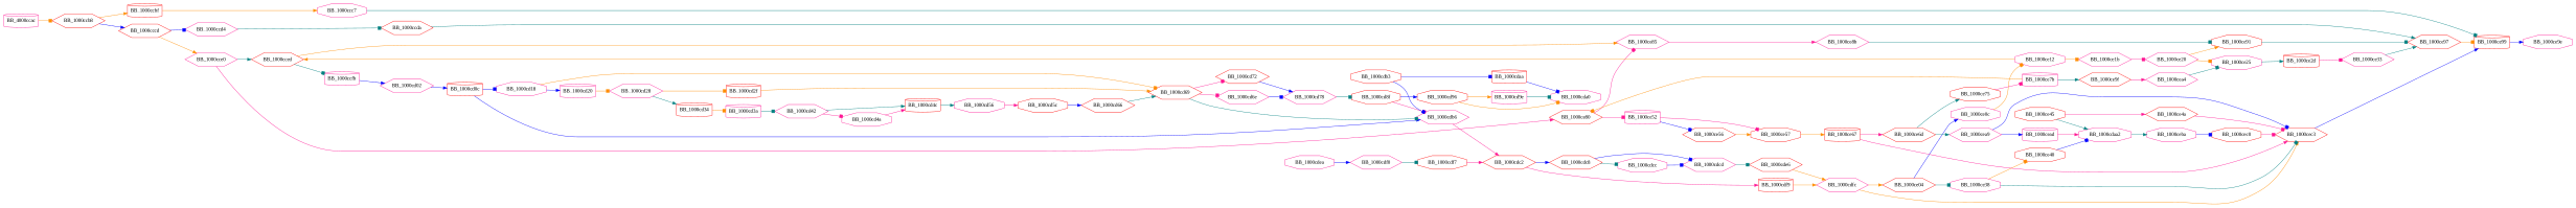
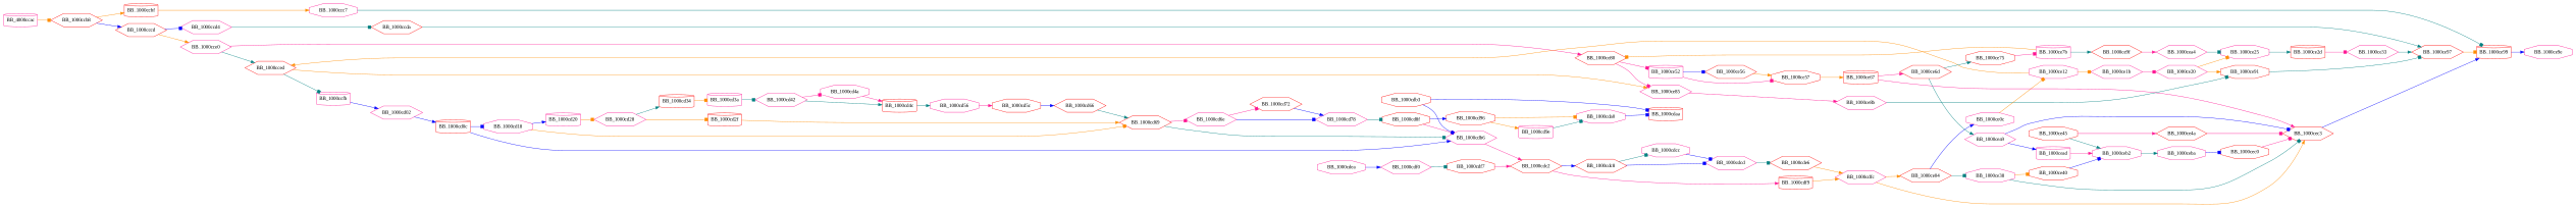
  digraph {
    fontname="Liberation Serif"
    rankdir=LR
    node [color=deeppink fontname="Liberation Serif" shape=hexagon]
    edge [arrowhead=normal color=teal fontname="Liberation Serif"]
    n1 [label=BB_4000ccac shape=cylinder]
    BB_1000ccb8 [color=red]
    BB_1000ccbf [color=red shape=cylinder]
    BB_1000cccd [color=red]
    BB_1000ccc7 [shape=octagon]
    BB_1000ccd4
    BB_1000cce0
    BB_1000ce99 [color=red shape=cylinder]
    BB_1000ccda [color=red]
    BB_1000cced [color=red]
    BB_1000ce80 [color=red]
    BB_1000ce9e [shape=octagon]
    BB_1000ce97 [color=red]
    BB_1000ccfb [shape=cylinder]
    BB_1000ce85
    BB_1000ce52 [shape=cylinder]
    BB_1000cd02
    BB_1000ce8b
    BB_1000ce56 [color=red]
    BB_1000ce57 [color=red shape=octagon]
    BB_1000cd0c [color=red shape=cylinder]
    BB_1000ce91 [color=red shape=octagon]
    BB_1000cd18 [shape=octagon]
    BB_1000cdb6
    BB_1000cd20 [shape=cylinder]
    BB_1000cd69 [color=red]
    BB_1000cdc2 [color=red]
    BB_1000cd28
    BB_1000cd6e
    BB_1000cdc8 [color=red]
    BB_1000cdf9 [color=red shape=cylinder]
    BB_1000cd2f [color=red shape=cylinder]
    BB_1000cd34 [color=red shape=cylinder]
    BB_1000cd72 [color=red]
    BB_1000cd78
    BB_1000cd3a [shape=cylinder]
    BB_1000cd42
    BB_1000cd4a [shape=octagon]
    BB_1000cd4c [color=red shape=cylinder]
    BB_1000cd56 [shape=octagon]
    BB_1000cd5c [color=red shape=octagon]
    BB_1000cd66 [color=red]
    BB_1000cd8f [color=red shape=octagon]
    BB_1000cd96 [color=red shape=octagon]
    BB_1000cd9e [shape=cylinder]
    BB_1000cda0 [shape=octagon]
    BB_1000cdaa [color=red shape=cylinder]
    BB_1000cdb3 [color=red shape=octagon]
    BB_1000cdcc [shape=octagon]
    BB_1000cdcd
    BB_1000cdf7 [color=red shape=octagon]
    BB_1000cdf0
    BB_1000cdfc
    BB_1000cde6 [color=red]
    BB_1000ce04 [color=red]
    BB_1000cec3 [color=red]
    BB_1000ce0c [shape=octagon]
    BB_1000ce38 [shape=octagon]
    BB_1000cdea [shape=octagon]
    BB_1000ce12 [shape=octagon]
    BB_1000ce40 [color=red shape=octagon]
    BB_1000ce1b
-   BB_1000ceb2 [shape=octagon label=BB_1000cdaa2]
+   BB_1000ceb2 [shape=octagon]
    BB_1000ce20
    BB_1000ce25 [shape=octagon]
    BB_1000ce2d [color=red shape=cylinder]
    BB_1000ce33
    BB_1000ce45 [color=red shape=octagon]
    BB_1000ce4a [color=red]
    BB_1000ceba [shape=octagon]
    BB_1000cec0 [color=red shape=octagon]
    BB_1000ce67 [color=red shape=cylinder]
    BB_1000ce6d [color=red]
    BB_1000ce75 [color=red shape=octagon]
    BB_1000cea9
    BB_1000ce7b [shape=cylinder]
    BB_1000cead [shape=cylinder]
    BB_1000ce9f [color=red]
    BB_1000cea4
    n1 -> BB_1000ccb8 [arrowhead=box color=darkorange]
    BB_1000ccb8 -> BB_1000ccbf [color=darkorange]
    BB_1000ccb8 -> BB_1000cccd [color=blue]
    BB_1000ccbf -> BB_1000ccc7 [color=darkorange]
    BB_1000cccd -> BB_1000ccd4 [arrowhead=box color=blue]
    BB_1000cccd -> BB_1000cce0 [color=darkorange]
    BB_1000ccc7 -> BB_1000ce99 [arrowhead=box]
    BB_1000ccd4 -> BB_1000ccda [arrowhead=box]
    BB_1000cce0 -> BB_1000cced
    BB_1000cce0 -> BB_1000ce80 [color=deeppink]
    BB_1000ce99 -> BB_1000ce9e [color=blue]
    BB_1000ccda -> BB_1000ce97
    BB_1000cced -> BB_1000ccfb [arrowhead=box]
    BB_1000cced -> BB_1000ce85 [color=darkorange]
    BB_1000ce80 -> BB_1000ce85 [arrowhead=box color=deeppink]
    BB_1000ce80 -> BB_1000ce52 [arrowhead=box color=deeppink]
    BB_1000ce97 -> BB_1000ce99 [arrowhead=box color=darkorange]
    BB_1000ccfb -> BB_1000cd02 [color=blue]
    BB_1000ce85 -> BB_1000ce8b [color=deeppink]
    BB_1000ce52 -> BB_1000ce56 [arrowhead=box color=blue]
    BB_1000ce52 -> BB_1000ce57 [arrowhead=box color=deeppink]
    BB_1000cd02 -> BB_1000cd0c [color=blue]
    BB_1000ce8b -> BB_1000ce91 [arrowhead=box]
    BB_1000ce56 -> BB_1000ce57 [color=darkorange]
    BB_1000ce57 -> BB_1000ce67 [color=darkorange]
    BB_1000cd0c -> BB_1000cd18 [arrowhead=box color=blue]
    BB_1000cd0c -> BB_1000cdb6 [color=blue]
    BB_1000ce91 -> BB_1000ce97 [arrowhead=box]
    BB_1000cd18 -> BB_1000cd20 [color=blue]
    BB_1000cd18 -> BB_1000cd69 [arrowhead=box color=darkorange]
    BB_1000cdb6 -> BB_1000cdc2 [color=deeppink]
    BB_1000cd20 -> BB_1000cd28 [arrowhead=box color=darkorange]
    BB_1000cd69 -> BB_1000cdb6 [arrowhead=box]
    BB_1000cd69 -> BB_1000cd6e [arrowhead=box color=deeppink]
    BB_1000cdc2 -> BB_1000cdc8 [color=blue]
    BB_1000cdc2 -> BB_1000cdf9 [color=deeppink]
    BB_1000cd28 -> BB_1000cd2f [arrowhead=box color=darkorange]
    BB_1000cd28 -> BB_1000cd34
-   BB_1000cd69 -> BB_1000cd72 [arrowhead=box color=deeppink]
+   BB_1000cd6e -> BB_1000cd72 [arrowhead=box color=deeppink]
    BB_1000cd6e -> BB_1000cd78 [arrowhead=box color=blue]
    BB_1000cdc8 -> BB_1000cdcc [arrowhead=box]
    BB_1000cdc8 -> BB_1000cdcd [arrowhead=box color=blue]
    BB_1000cdf9 -> BB_1000cdfc [color=darkorange]
    BB_1000cd2f -> BB_1000cd69 [color=darkorange]
    BB_1000cd34 -> BB_1000cd3a [arrowhead=box color=darkorange]
    BB_1000cd72 -> BB_1000cd78 [color=blue]
    BB_1000cd78 -> BB_1000cd8f [arrowhead=box]
    BB_1000cd3a -> BB_1000cd42 [arrowhead=box]
    BB_1000cd42 -> BB_1000cd4a [arrowhead=box color=deeppink]
    BB_1000cd42 -> BB_1000cd4c
    BB_1000cd4a -> BB_1000cd4c [color=deeppink]
    BB_1000cd4c -> BB_1000cd56
    BB_1000cd56 -> BB_1000cd5c [color=deeppink]
    BB_1000cd5c -> BB_1000cd66 [color=blue]
    BB_1000cd66 -> BB_1000cd69
    BB_1000cd8f -> BB_1000cdb6 [arrowhead=box color=deeppink]
    BB_1000cd8f -> BB_1000cd96 [color=blue]
    BB_1000cd96 -> BB_1000cd9e [color=darkorange]
    BB_1000cd96 -> BB_1000cda0 [arrowhead=box color=darkorange]
    BB_1000cd9e -> BB_1000cda0 [arrowhead=box]
-   BB_1000cdaa -> BB_1000cda0 [arrowhead=box color=blue]
+   BB_1000cda0 -> BB_1000cdaa [arrowhead=box color=blue]
    BB_1000cdb3 -> BB_1000cdb6 [arrowhead=box color=blue]
    BB_1000cdb3 -> BB_1000cdaa [arrowhead=box color=blue]
    BB_1000cdcc -> BB_1000cdcd [arrowhead=box color=blue]
    BB_1000cdcd -> BB_1000cde6 [arrowhead=box]
    BB_1000cdf7 -> BB_1000cdc2 [color=deeppink]
    BB_1000cdf0 -> BB_1000cdf7 [arrowhead=box]
    BB_1000cdfc -> BB_1000ce04 [color=darkorange]
    BB_1000cdfc -> BB_1000cec3 [color=darkorange]
    BB_1000cde6 -> BB_1000cdfc [color=darkorange]
    BB_1000ce04 -> BB_1000ce0c [color=blue]
    BB_1000ce04 -> BB_1000ce38 [arrowhead=box]
    BB_1000cec3 -> BB_1000ce99 [color=blue]
    BB_1000ce0c -> BB_1000ce12 [arrowhead=box color=darkorange]
    BB_1000ce38 -> BB_1000cec3 [arrowhead=box]
    BB_1000ce38 -> BB_1000ce40 [arrowhead=box color=darkorange]
    BB_1000cdea -> BB_1000cdf0 [color=blue]
    BB_1000ce12 -> BB_1000cced [color=darkorange]
    BB_1000ce12 -> BB_1000ce1b [arrowhead=box color=darkorange]
    BB_1000ce40 -> BB_1000ceb2 [arrowhead=box color=blue]
    BB_1000ce1b -> BB_1000ce20 [arrowhead=box color=deeppink]
    BB_1000ceb2 -> BB_1000ceba
    BB_1000ce20 -> BB_1000ce91 [color=darkorange]
    BB_1000ce20 -> BB_1000ce25 [arrowhead=box color=darkorange]
    BB_1000ce25 -> BB_1000ce2d
    BB_1000ce2d -> BB_1000ce33 [arrowhead=box color=deeppink]
    BB_1000ce33 -> BB_1000ce97
    BB_1000ce45 -> BB_1000ceb2
    BB_1000ce45 -> BB_1000ce4a [color=deeppink]
    BB_1000ce4a -> BB_1000cec3 [arrowhead=box color=deeppink]
    BB_1000ceba -> BB_1000cec0 [arrowhead=box color=blue]
    BB_1000cec0 -> BB_1000cec3 [arrowhead=box color=deeppink]
    BB_1000ce67 -> BB_1000cec3 [color=deeppink]
    BB_1000ce67 -> BB_1000ce6d [color=deeppink]
    BB_1000ce6d -> BB_1000ce75
    BB_1000ce6d -> BB_1000cea9
    BB_1000ce75 -> BB_1000ce7b [arrowhead=box color=deeppink]
    BB_1000cea9 -> BB_1000cec3 [arrowhead=box color=blue]
    BB_1000cea9 -> BB_1000cead [color=blue]
    BB_1000ce7b -> BB_1000ce80 [arrowhead=box color=darkorange]
    BB_1000ce7b -> BB_1000ce9f
    BB_1000cead -> BB_1000ceb2 [color=deeppink]
    BB_1000ce9f -> BB_1000cea4 [color=deeppink]
    BB_1000cea4 -> BB_1000ce25 [arrowhead=box]
  }
